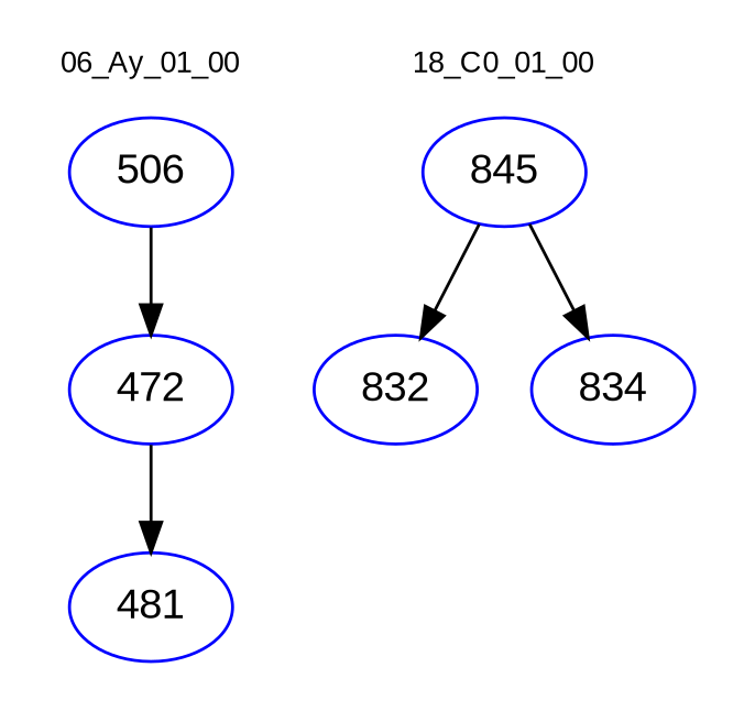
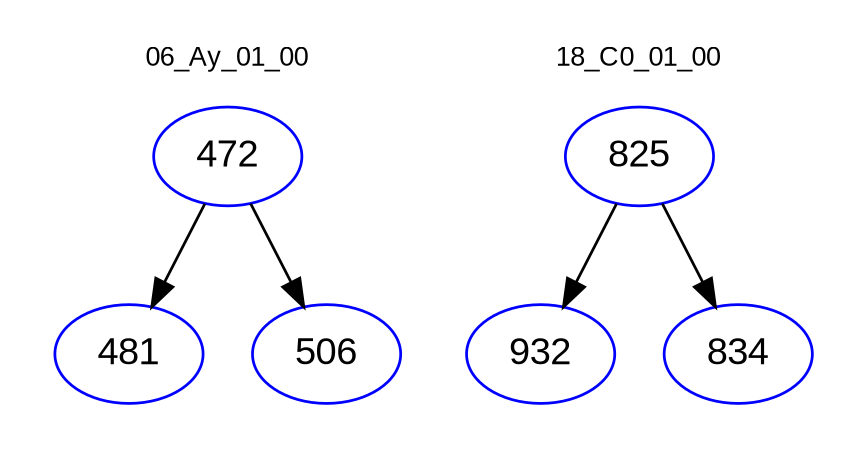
  digraph {
    fontname="Liberation Sans"
    node [color=blue fontname="Liberation Sans"]
    edge [color=black fontname="Liberation Sans"]
    n1 [label=472]
    n2 [label=481]
    n3 [label=506]
-   n4 [label=845]
-   n5 [label=832]
+   n4 [label=825]
+   n5 [label=932]
    n6 [label=834]
    subgraph cluster_1 {
      color=white
      fontsize=10
      label="06_Ay_01_00"
      n1
      n2
      n3
    }
    subgraph cluster_2 {
      color=white
      fontsize=10
      label="18_C0_01_00"
      n4
      n5
      n6
    }
    n1 -> n2
-   n3 -> n1
+   n1 -> n3
    n4 -> n5
    n4 -> n6
  }
